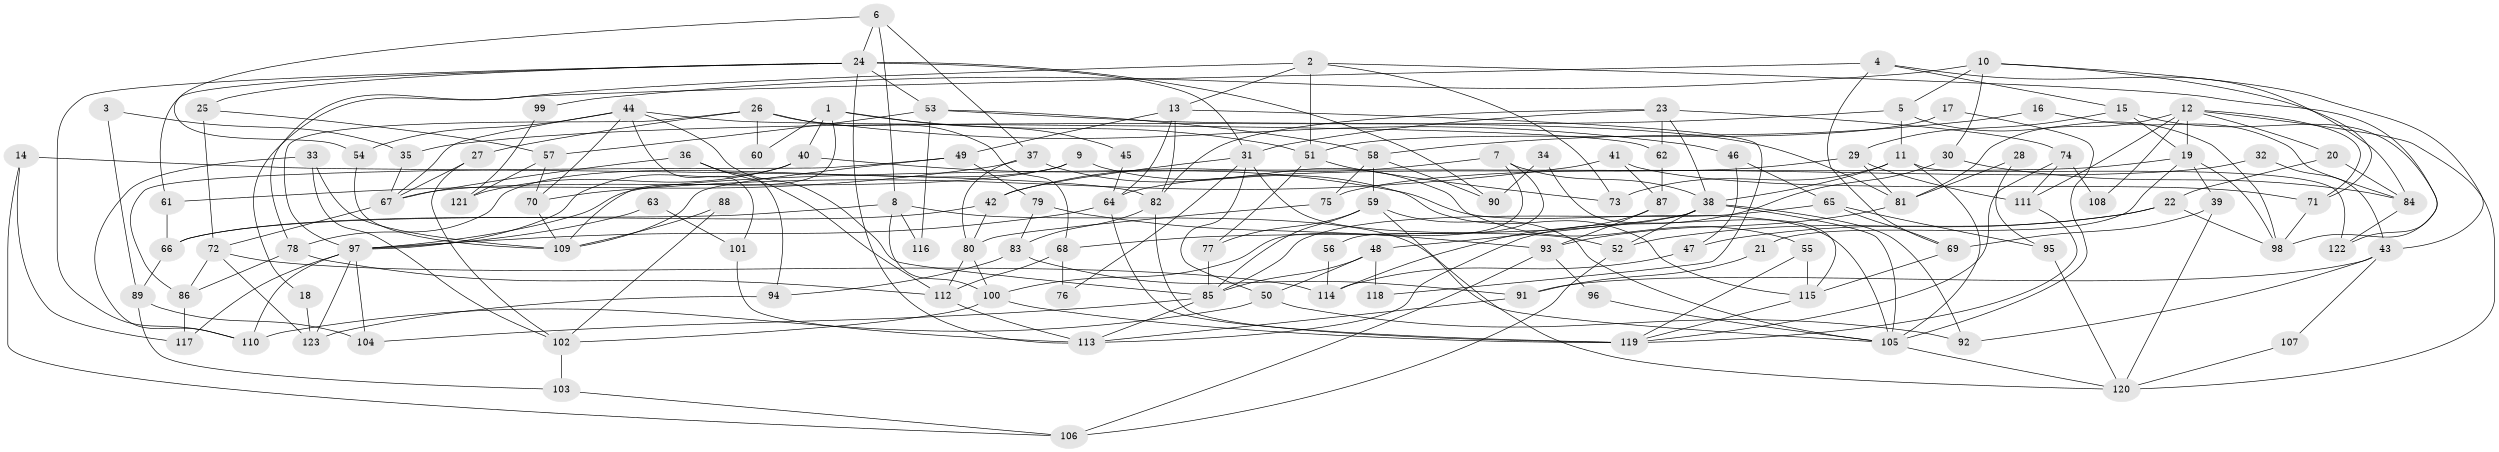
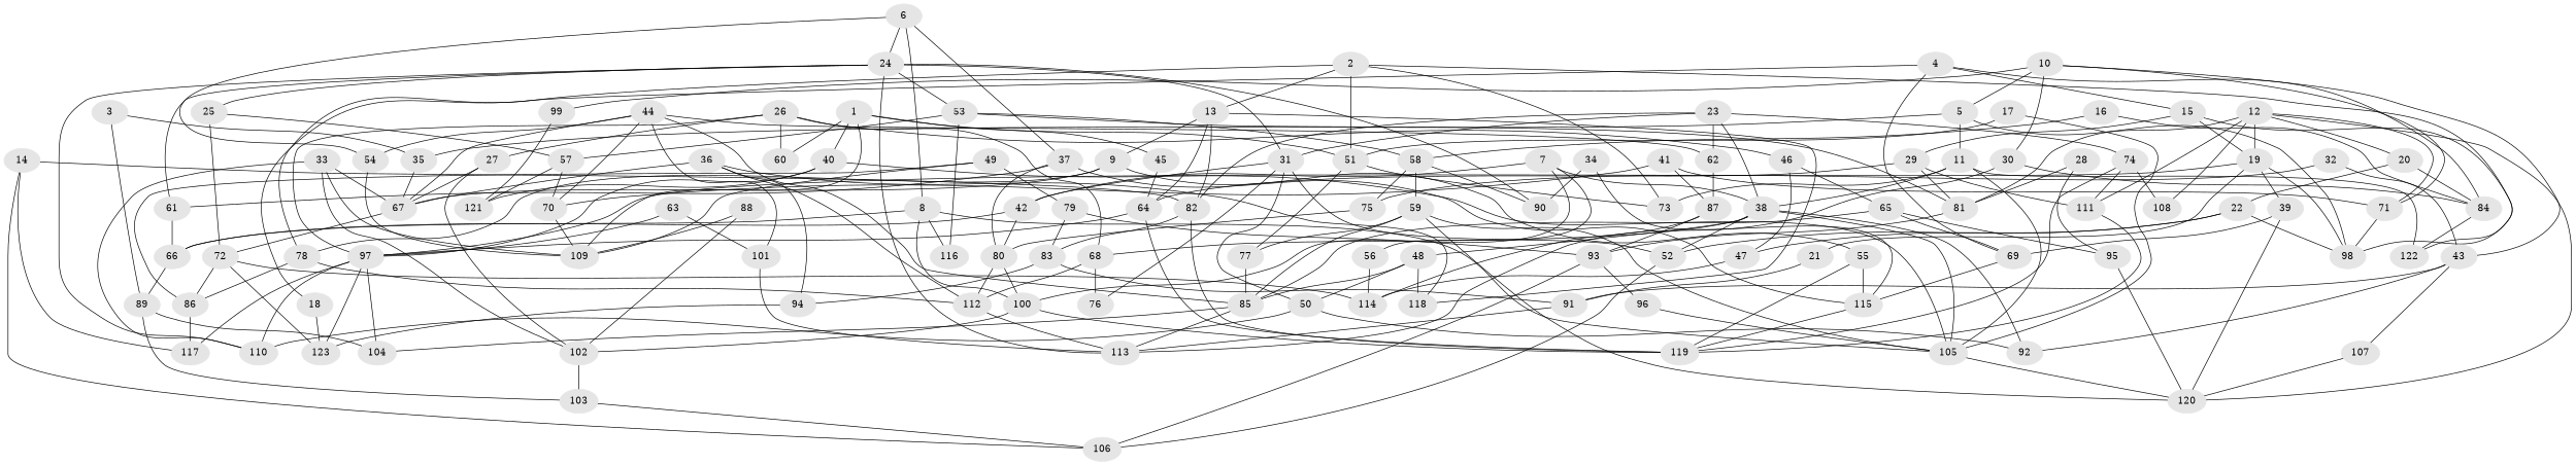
  graph {
    node [color=gray90 style=filled]
    1
    40
    45
    51
    60
    109
    105
    97
    121
    64
    73
    77
    2
    13
    78
    98
    49
    82
    118
    112
    86
    3
    35
    89
    67
    104
    103
    4
    15
    18
    69
    84
    122
    19
    29
    123
    115
    5
    11
    38
    6
    8
    24
    37
    54
    100
    66
    116
    31
    25
    53
    61
    90
    110
    113
    80
    7
    56
    42
    52
    68
    48
    92
    114
    72
    102
    119
    120
    9
    55
    10
    30
    43
    71
    99
    91
    107
    12
    20
    81
    111
    108
    21
    39
    22
    93
    79
    83
    14
    106
    117
    16
    58
    75
    59
    17
    47
    23
    62
    74
    50
    76
    87
    57
    70
    26
    27
    46
    65
    28
    95
    32
    33
    34
    36
    94
    85
    41
    44
    101
    63
    96
    88
    1 -- 40
    1 -- 45
    1 -- 51
    1 -- 60
    1 -- 109
    40 -- 105
    40 -- 97
    40 -- 121
    45 -- 64
    51 -- 73
    51 -- 77
    105 -- 120
    97 -- 104
    97 -- 123
    97 -- 110
    97 -- 117
    64 -- 97
    64 -- 119
    77 -- 85
    2 -- 51
    2 -- 73
    2 -- 13
    2 -- 78
    2 -- 98
    13 -- 64
-   13 -- 49
+   13 -- 9
    13 -- 82
    13 -- 118
    78 -- 112
    78 -- 86
    49 -- 109
    49 -- 86
    49 -- 79
    82 -- 119
    82 -- 83
    112 -- 113
    86 -- 117
    3 -- 35
    3 -- 89
    35 -- 67
    89 -- 104
    89 -- 103
    67 -- 72
    103 -- 106
    4 -- 15
    4 -- 18
    4 -- 69
    4 -- 84
    15 -- 122
    15 -- 19
    15 -- 29
    18 -- 123
    69 -- 115
    84 -- 122
    19 -- 97
    19 -- 98
    19 -- 21
    19 -- 39
    29 -- 64
    29 -- 81
    29 -- 111
    115 -- 119
    5 -- 98
    5 -- 35
    5 -- 11
    11 -- 105
    11 -- 73
    11 -- 122
    11 -- 38
    38 -- 105
    38 -- 52
    38 -- 68
    38 -- 48
    38 -- 92
    6 -- 8
    6 -- 24
    6 -- 37
    6 -- 54
    8 -- 105
    8 -- 100
    8 -- 66
    8 -- 116
    24 -- 31
    24 -- 25
    24 -- 53
    24 -- 61
    24 -- 90
    24 -- 110
    24 -- 113
    37 -- 115
    37 -- 61
    37 -- 80
    54 -- 109
    100 -- 102
    100 -- 119
    66 -- 89
    31 -- 42
    31 -- 52
    31 -- 50
    31 -- 76
    25 -- 72
    25 -- 57
    53 -- 116
    53 -- 81
    53 -- 58
    53 -- 57
    61 -- 66
    80 -- 112
    80 -- 100
    7 -- 38
    7 -- 100
    7 -- 56
    7 -- 42
    56 -- 114
    42 -- 66
    42 -- 80
    52 -- 106
    68 -- 112
    68 -- 76
    48 -- 118
    48 -- 50
    48 -- 85
    72 -- 86
    72 -- 123
    72 -- 114
    102 -- 103
    9 -- 78
    9 -- 67
    9 -- 55
    55 -- 115
    55 -- 119
    10 -- 5
    10 -- 30
    10 -- 43
    10 -- 71
    10 -- 99
    30 -- 84
    30 -- 113
    43 -- 92
    43 -- 91
    43 -- 107
    71 -- 98
    99 -- 121
    91 -- 113
    107 -- 120
    12 -- 19
    12 -- 120
    12 -- 71
    12 -- 20
    12 -- 81
    12 -- 111
    12 -- 108
    20 -- 84
    20 -- 22
    81 -- 93
    111 -- 119
    21 -- 91
    39 -- 69
    39 -- 120
    22 -- 98
    22 -- 52
    22 -- 47
    93 -- 106
    93 -- 96
    79 -- 93
    79 -- 83
    83 -- 91
    83 -- 94
    14 -- 82
    14 -- 106
    14 -- 117
    16 -- 84
    16 -- 58
    58 -- 90
    58 -- 75
    58 -- 59
    75 -- 80
    59 -- 105
    59 -- 77
    59 -- 120
    59 -- 85
    17 -- 51
    17 -- 105
    47 -- 114
    23 -- 82
    23 -- 38
    23 -- 31
    23 -- 62
    23 -- 74
    62 -- 87
    74 -- 119
    74 -- 111
    74 -- 108
    50 -- 110
    50 -- 92
    87 -- 114
    87 -- 93
    57 -- 121
    57 -- 70
    70 -- 109
    26 -- 60
    26 -- 97
    26 -- 68
    26 -- 27
    26 -- 46
    27 -- 67
    27 -- 102
    46 -- 47
    46 -- 65
    65 -- 69
    65 -- 95
    65 -- 85
    28 -- 81
    28 -- 95
    95 -- 120
    32 -- 43
    32 -- 75
    33 -- 109
+   33 -- 67
    33 -- 110
    33 -- 102
    34 -- 115
    34 -- 90
+   36 -- 118
    36 -- 112
    36 -- 67
    36 -- 94
    94 -- 123
    85 -- 104
    85 -- 113
    41 -- 71
    41 -- 87
    41 -- 70
    44 -- 67
    44 -- 54
    44 -- 62
    44 -- 70
    44 -- 85
    44 -- 101
    101 -- 113
    63 -- 97
    63 -- 101
    96 -- 105
    88 -- 109
    88 -- 102
  }
